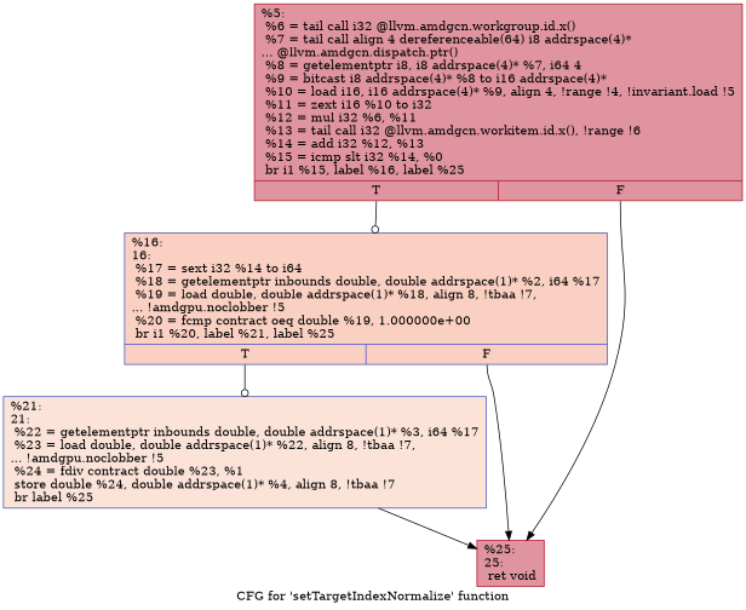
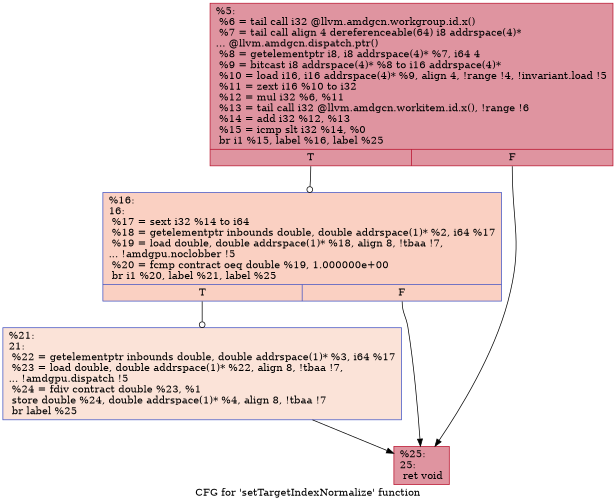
  digraph {
    label="CFG for 'setTargetIndexNormalize' function"
    node [color="#b70d28ff" fillcolor="#b70d2870" shape=record style=filled]
    edge [tailport=s0 arrowhead=normal]
    n1 [label="{%5:\l  %6 = tail call i32 @llvm.amdgcn.workgroup.id.x()\l  %7 = tail call align 4 dereferenceable(64) i8 addrspace(4)*\l... @llvm.amdgcn.dispatch.ptr()\l  %8 = getelementptr i8, i8 addrspace(4)* %7, i64 4\l  %9 = bitcast i8 addrspace(4)* %8 to i16 addrspace(4)*\l  %10 = load i16, i16 addrspace(4)* %9, align 4, !range !4, !invariant.load !5\l  %11 = zext i16 %10 to i32\l  %12 = mul i32 %6, %11\l  %13 = tail call i32 @llvm.amdgcn.workitem.id.x(), !range !6\l  %14 = add i32 %12, %13\l  %15 = icmp slt i32 %14, %0\l  br i1 %15, label %16, label %25\l|{<s0>T|<s1>F}}"]
    n2 [color="#3d50c3ff" fillcolor="#f3947570" label="{%16:\l16:                                               \l  %17 = sext i32 %14 to i64\l  %18 = getelementptr inbounds double, double addrspace(1)* %2, i64 %17\l  %19 = load double, double addrspace(1)* %18, align 8, !tbaa !7,\l... !amdgpu.noclobber !5\l  %20 = fcmp contract oeq double %19, 1.000000e+00\l  br i1 %20, label %21, label %25\l|{<s0>T|<s1>F}}"]
    n3 [label="{%25:\l25:                                               \l  ret void\l}"]
-   n4 [color="#3d50c3ff" fillcolor="#f6bfa670" label="{%21:\l21:                                               \l  %22 = getelementptr inbounds double, double addrspace(1)* %3, i64 %17\l  %23 = load double, double addrspace(1)* %22, align 8, !tbaa !7,\l... !amdgpu.noclobber !5\l  %24 = fdiv contract double %23, %1\l  store double %24, double addrspace(1)* %4, align 8, !tbaa !7\l  br label %25\l}"]
+   n4 [color="#3d50c3ff" fillcolor="#f6bfa670" label="{%21:\l21:                                               \l  %22 = getelementptr inbounds double, double addrspace(1)* %3, i64 %17\l  %23 = load double, double addrspace(1)* %22, align 8, !tbaa !7,\l... !amdgpu.dispatch !5\l  %24 = fdiv contract double %23, %1\l  store double %24, double addrspace(1)* %4, align 8, !tbaa !7\l  br label %25\l}"]
    n1 -> n2 [arrowhead=odot]
    n1 -> n3 [tailport=s1]
    n2 -> n3 [tailport=s1]
    n2 -> n4 [arrowhead=odot]
    n4 -> n3 [tailport=""]
  }
